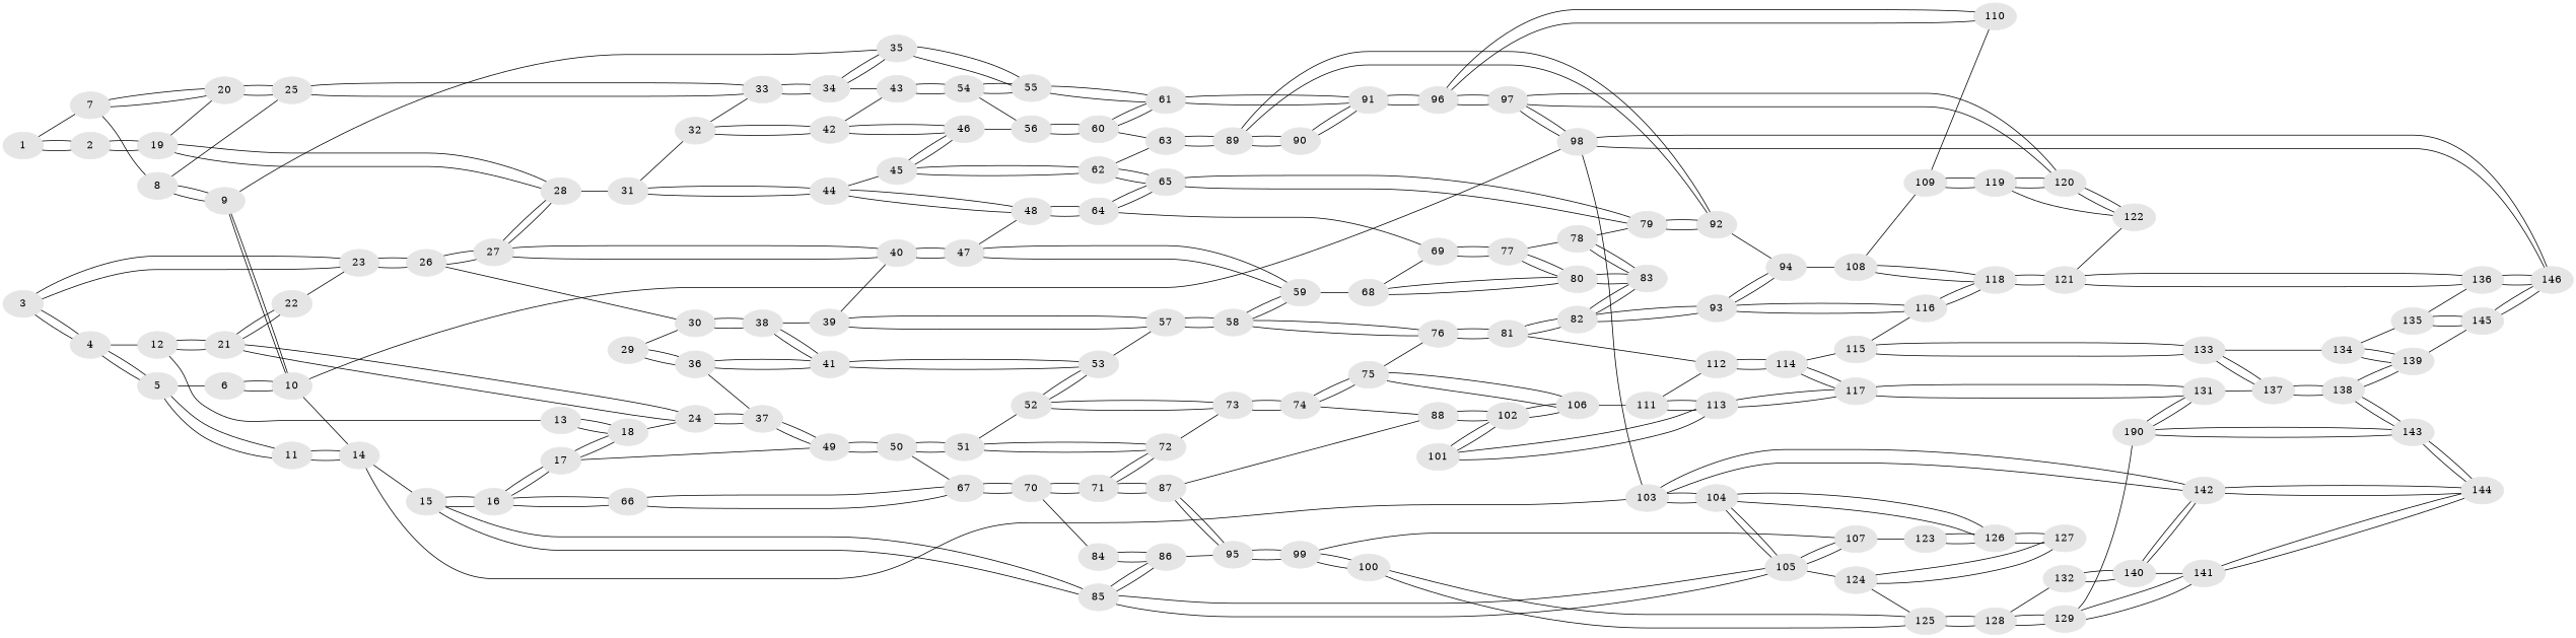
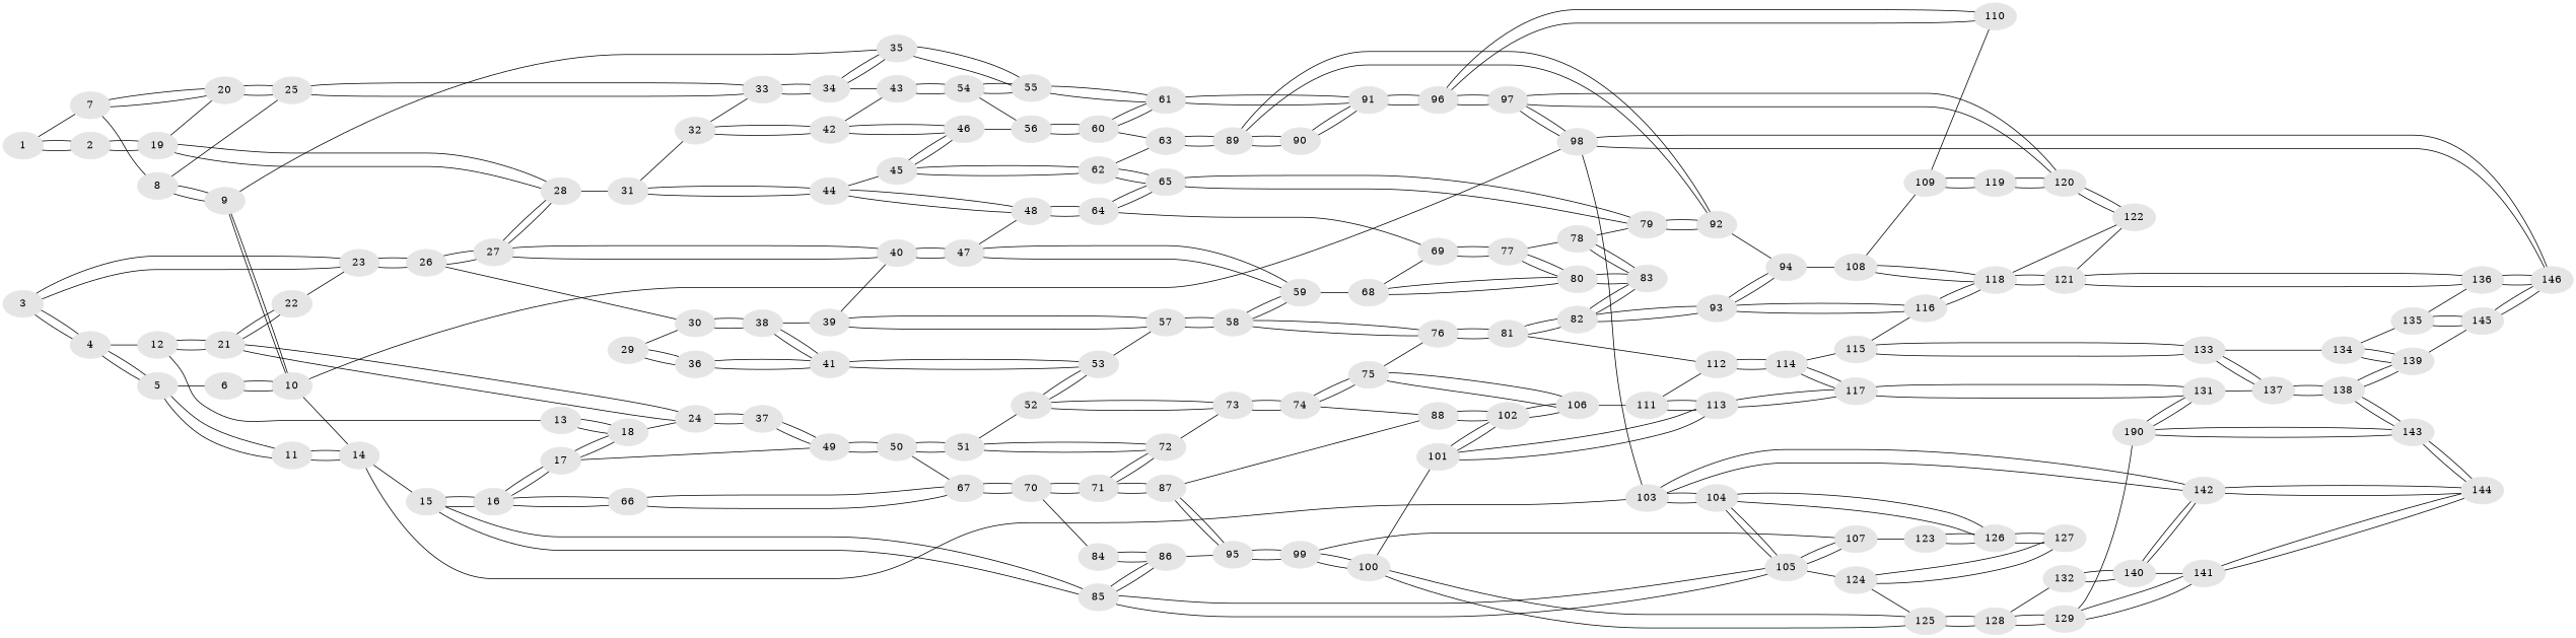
  graph {
    rankdir=LR
    node [color=gray90 style=filled]
    1
    2
    7
    19
    8
    20
    3
    4
    23
    28
    5
    12
    26
    6
    11
    13
    21
    10
    14
    98
    9
    25
    35
    33
    55
    15
    103
    146
    18
    24
    22
    16
    85
    104
    142
    17
    66
    86
    105
    49
    67
    50
    37
    31
    29
    30
    36
    27
    34
    40
    38
    47
    32
    44
    41
    39
    42
    45
    48
    43
    46
    54
    61
    53
    57
    58
    59
    56
    62
    64
    63
    65
    60
    68
    69
    51
    52
    72
    70
    73
    74
    91
    76
    81
    80
    89
    96
    79
    92
    90
    77
    71
    84
    83
    78
    87
    88
    95
    75
    106
    102
    111
    82
    112
    94
    93
    114
    116
    107
    124
    99
    110
    97
    108
    118
    109
    100
    120
    122
    101
    125
    123
    113
    128
    117
    126
    144
    127
    119
    121
    115
    131
    133
    137
    134
    136
    132
    129
    140
    n140 [label=190]
    141
    143
    138
    135
    139
    145
    1 -- 2
    1 -- 2
    1 -- 7
    2 -- 19
    2 -- 19
    7 -- 8
    7 -- 20
    7 -- 20
    19 -- 20
    19 -- 28
    19 -- 28
    8 -- 9
    8 -- 9
    8 -- 25
    20 -- 25
    20 -- 25
    3 -- 4
    3 -- 4
    3 -- 23
    3 -- 23
    4 -- 5
    4 -- 5
    4 -- 12
    23 -- 26
    23 -- 26
    28 -- 31
    5 -- 6
    5 -- 11
    5 -- 11
    12 -- 13
    12 -- 21
    12 -- 21
    26 -- 30
    26 -- 27
    26 -- 27
    6 -- 10
    6 -- 10
    11 -- 14
    11 -- 14
    13 -- 18
    13 -- 18
    21 -- 24
    21 -- 24
    21 -- 22
    21 -- 22
    10 -- 14
    10 -- 98
    14 -- 15
    14 -- 103
    98 -- 103
    98 -- 146
    98 -- 146
    9 -- 10
    9 -- 10
    9 -- 35
    25 -- 33
    25 -- 33
    35 -- 55
    35 -- 55
    33 -- 34
    33 -- 34
    55 -- 61
    55 -- 61
    15 -- 16
    15 -- 16
    15 -- 85
    15 -- 85
    103 -- 104
    103 -- 104
    103 -- 142
    103 -- 142
    18 -- 24
    24 -- 37
    24 -- 37
    22 -- 23
    16 -- 17
    16 -- 17
    16 -- 66
    16 -- 66
    85 -- 86
    85 -- 86
    85 -- 105
    85 -- 105
    104 -- 105
    104 -- 105
    104 -- 126
    104 -- 126
    142 -- 144
    142 -- 144
    17 -- 18
    17 -- 18
    17 -- 49
    66 -- 67
    66 -- 67
    86 -- 95
    105 -- 107
    105 -- 107
    105 -- 124
    49 -- 50
    49 -- 50
    67 -- 70
    67 -- 70
    50 -- 67
    50 -- 51
    50 -- 51
    37 -- 49
    37 -- 49
    31 -- 32
    31 -- 44
    31 -- 44
    29 -- 30
    29 -- 36
    29 -- 36
    30 -- 38
    30 -- 38
-   36 -- 37
    36 -- 41
    36 -- 41
    27 -- 28
    27 -- 28
    27 -- 40
    27 -- 40
    34 -- 35
    34 -- 35
    34 -- 43
    40 -- 47
    40 -- 47
    38 -- 41
    38 -- 41
    38 -- 39
    47 -- 48
    47 -- 59
    47 -- 59
    32 -- 33
    32 -- 42
    32 -- 42
    44 -- 45
    44 -- 48
    44 -- 48
    41 -- 53
    41 -- 53
    39 -- 40
    39 -- 57
    39 -- 57
    42 -- 43
    42 -- 46
    42 -- 46
    45 -- 46
    45 -- 46
    45 -- 62
    45 -- 62
    48 -- 64
    48 -- 64
    43 -- 54
    43 -- 54
    46 -- 56
    54 -- 55
    54 -- 55
    54 -- 56
    61 -- 91
    61 -- 91
    53 -- 57
    57 -- 58
    57 -- 58
    58 -- 59
    58 -- 59
    58 -- 76
    58 -- 76
    59 -- 68
    56 -- 60
    56 -- 60
    62 -- 63
    62 -- 65
    62 -- 65
    64 -- 65
    64 -- 65
    64 -- 69
    63 -- 89
    63 -- 89
    65 -- 79
    65 -- 79
    60 -- 61
    60 -- 61
    60 -- 63
    68 -- 69
    68 -- 80
    68 -- 80
    69 -- 77
    69 -- 77
    51 -- 52
    51 -- 72
    51 -- 72
    52 -- 53
    52 -- 53
    52 -- 73
    52 -- 73
    72 -- 73
    70 -- 71
    70 -- 71
    70 -- 84
    73 -- 74
    73 -- 74
    74 -- 88
    74 -- 75
    74 -- 75
    91 -- 96
    91 -- 96
    76 -- 81
    76 -- 81
    81 -- 82
    81 -- 82
    81 -- 112
    80 -- 83
    80 -- 83
    89 -- 92
    89 -- 92
    89 -- 90
    89 -- 90
    96 -- 110
    96 -- 110
    96 -- 97
    96 -- 97
    79 -- 92
    79 -- 92
    92 -- 94
    90 -- 91
    90 -- 91
    77 -- 80
    77 -- 80
    77 -- 78
    71 -- 72
    71 -- 72
    71 -- 87
    71 -- 87
    84 -- 86
    84 -- 86
    78 -- 79
    78 -- 83
    78 -- 83
    87 -- 88
    87 -- 95
    87 -- 95
    88 -- 102
    88 -- 102
    95 -- 99
    95 -- 99
    75 -- 76
    75 -- 106
    75 -- 106
    106 -- 111
    102 -- 106
    102 -- 106
    111 -- 112
    111 -- 113
    111 -- 113
    82 -- 83
    82 -- 83
    82 -- 93
    82 -- 93
    112 -- 114
    112 -- 114
    94 -- 108
    93 -- 94
    93 -- 94
    93 -- 116
    93 -- 116
    114 -- 117
    114 -- 117
    114 -- 115
    116 -- 118
    116 -- 118
    107 -- 123
    124 -- 125
    124 -- 127
    124 -- 127
    99 -- 107
    99 -- 100
    99 -- 100
    97 -- 98
    97 -- 98
    97 -- 120
    97 -- 120
    108 -- 118
    108 -- 118
    108 -- 109
    118 -- 121
    118 -- 121
    109 -- 110
    109 -- 119
    109 -- 119
+   100 -- 101
    100 -- 125
    100 -- 125
    120 -- 122
    120 -- 122
    101 -- 102
    101 -- 102
    101 -- 113
    101 -- 113
    125 -- 128
    125 -- 128
    123 -- 126
    123 -- 126
    113 -- 117
    113 -- 117
    128 -- 132
    128 -- 129
    128 -- 129
    117 -- 131
    117 -- 131
    126 -- 127
    126 -- 127
    119 -- 120
    119 -- 120
-   119 -- 122
+   118 -- 122
    121 -- 122
    121 -- 136
    121 -- 136
    115 -- 116
    115 -- 133
    115 -- 133
    131 -- 137
    133 -- 137
    133 -- 137
    133 -- 134
    137 -- 138
    137 -- 138
    134 -- 135
    134 -- 139
    134 -- 139
    136 -- 146
    136 -- 146
    132 -- 140
    132 -- 140
    129 -- n140
    129 -- 141
    129 -- 141
    140 -- 142
    140 -- 142
    140 -- 141
    n140 -- 131
    n140 -- 131
    n140 -- 143
    n140 -- 143
    141 -- 144
    141 -- 144
    143 -- 144
    143 -- 144
    138 -- 143
    138 -- 143
    138 -- 139
    138 -- 139
    135 -- 136
    135 -- 145
    135 -- 145
    139 -- 145
    145 -- 146
    145 -- 146
  }
